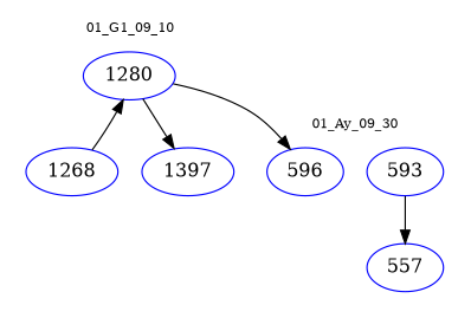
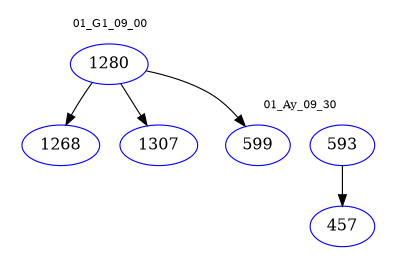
  digraph {
    node [color=blue]
    edge [color=black]
    n1 [label=593]
-   n2 [label=557]
-   n3 [label=596]
+   n2 [label=457]
+   n3 [label=599]
    n4 [label=1280]
    n5 [label=1268]
-   n6 [label=1397]
+   n6 [label=1307]
    subgraph cluster_1 {
      color=white
      fontsize=10
      label="01_Ay_09_30"
      n1
      n2
      n3
    }
    subgraph cluster_2 {
      color=white
      fontsize=10
-     label="01_G1_09_10"
+     label="01_G1_09_00"
      n4
      n5
      n6
    }
    n1 -> n2
    n4 -> n3
-   n5 -> n4
+   n4 -> n5
    n4 -> n6
  }
